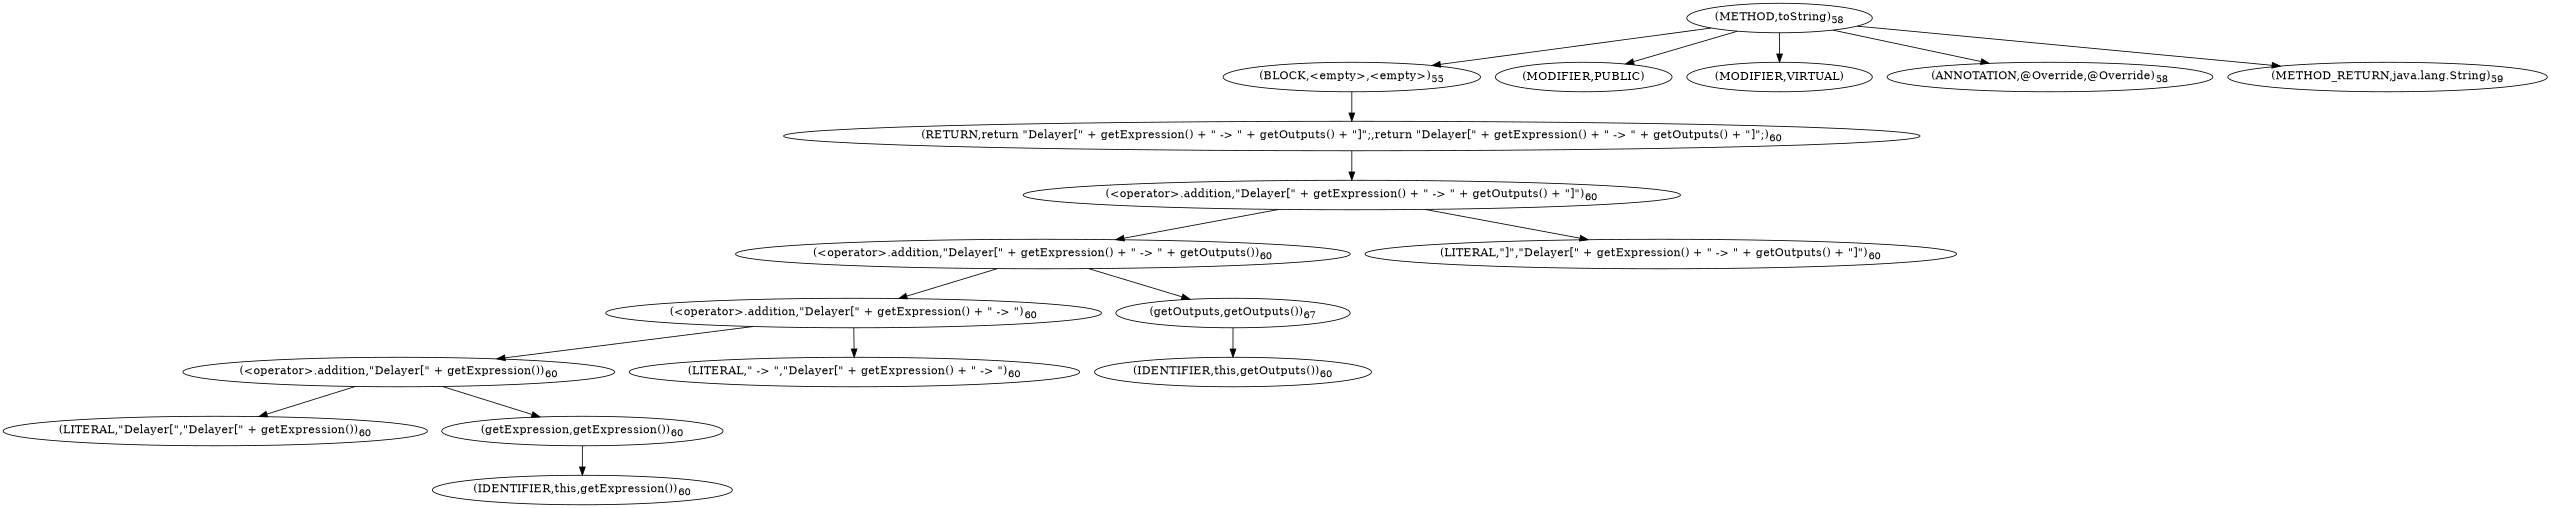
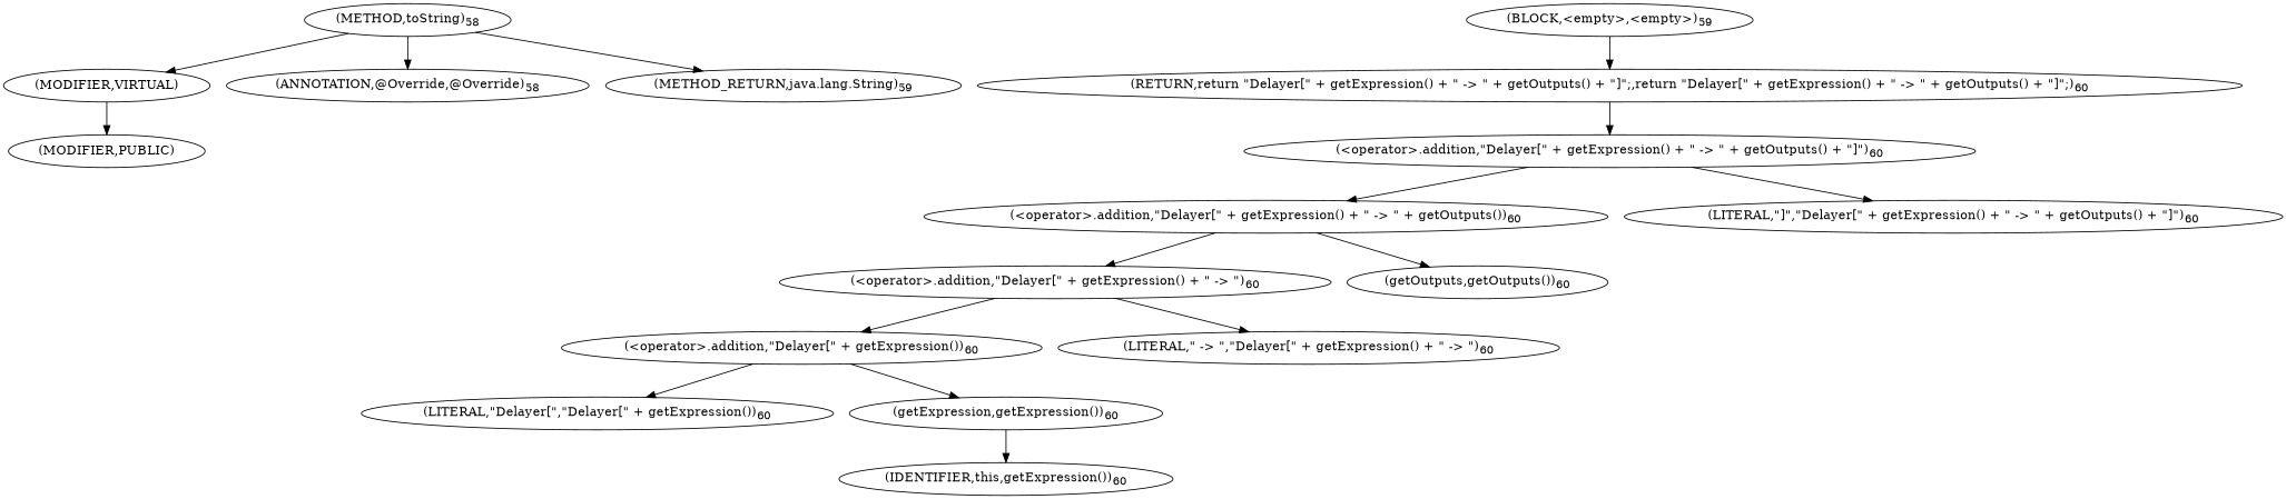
  digraph {
    n1 [label=<(METHOD,toString)<SUB>58</SUB>>]
-   n2 [label=<(BLOCK,&lt;empty&gt;,&lt;empty&gt;)<SUB>55</SUB>>]
+   n2 [label=<(BLOCK,&lt;empty&gt;,&lt;empty&gt;)<SUB>59</SUB>>]
    n3 [label=<(MODIFIER,PUBLIC)>]
    n4 [label=<(MODIFIER,VIRTUAL)>]
    n5 [label=<(ANNOTATION,@Override,@Override)<SUB>58</SUB>>]
    n6 [label=<(METHOD_RETURN,java.lang.String)<SUB>59</SUB>>]
    n7 [label=<(RETURN,return &quot;Delayer[&quot; + getExpression() + &quot; -&gt; &quot; + getOutputs() + &quot;]&quot;;,return &quot;Delayer[&quot; + getExpression() + &quot; -&gt; &quot; + getOutputs() + &quot;]&quot;;)<SUB>60</SUB>>]
    n8 [label=<(&lt;operator&gt;.addition,&quot;Delayer[&quot; + getExpression() + &quot; -&gt; &quot; + getOutputs() + &quot;]&quot;)<SUB>60</SUB>>]
    n9 [label=<(&lt;operator&gt;.addition,&quot;Delayer[&quot; + getExpression() + &quot; -&gt; &quot; + getOutputs())<SUB>60</SUB>>]
    n10 [label=<(LITERAL,&quot;]&quot;,&quot;Delayer[&quot; + getExpression() + &quot; -&gt; &quot; + getOutputs() + &quot;]&quot;)<SUB>60</SUB>>]
    n11 [label=<(&lt;operator&gt;.addition,&quot;Delayer[&quot; + getExpression() + &quot; -&gt; &quot;)<SUB>60</SUB>>]
-   n12 [label=<(getOutputs,getOutputs())<SUB>67</SUB>>]
+   n12 [label=<(getOutputs,getOutputs())<SUB>60</SUB>>]
    n13 [label=<(&lt;operator&gt;.addition,&quot;Delayer[&quot; + getExpression())<SUB>60</SUB>>]
    n14 [label=<(LITERAL,&quot; -&gt; &quot;,&quot;Delayer[&quot; + getExpression() + &quot; -&gt; &quot;)<SUB>60</SUB>>]
-   n15 [label=<(IDENTIFIER,this,getOutputs())<SUB>60</SUB>>]
    n16 [label=<(LITERAL,&quot;Delayer[&quot;,&quot;Delayer[&quot; + getExpression())<SUB>60</SUB>>]
    n17 [label=<(getExpression,getExpression())<SUB>60</SUB>>]
    n18 [label=<(IDENTIFIER,this,getExpression())<SUB>60</SUB>>]
-   n1 -> n2
-   n1 -> n3
+   n4 -> n3
    n1 -> n4
    n1 -> n5
    n1 -> n6
    n2 -> n7
    n7 -> n8
    n8 -> n9
    n8 -> n10
    n9 -> n11
    n9 -> n12
    n11 -> n13
    n11 -> n14
-   n12 -> n15
    n13 -> n16
    n13 -> n17
    n17 -> n18
  }
